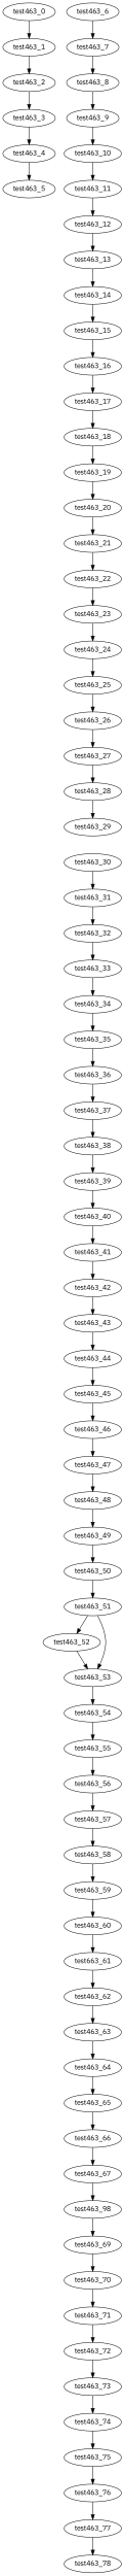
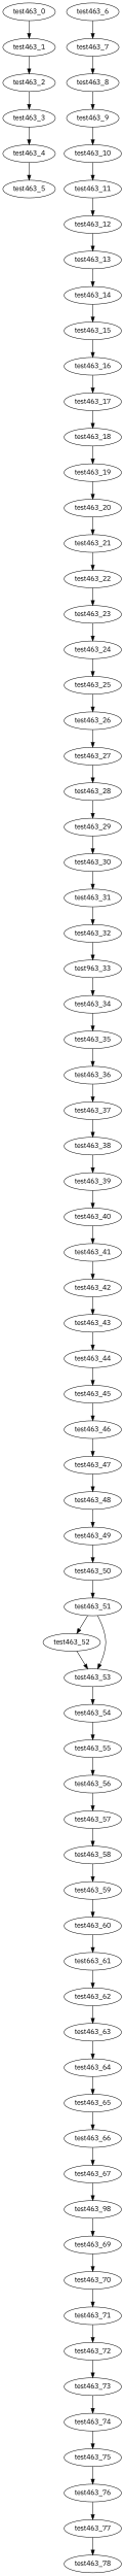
  digraph {
    fontname="IBM Plex Sans"
    node [fontname="IBM Plex Sans"]
    edge [fontname="IBM Plex Sans"]
    test463_0
    test463_1
    test463_2
    test463_3
    test463_4
    test463_5
    test463_6
    test463_7
    test463_8
    test463_9
    test463_10
    test463_11
    test463_12
    test463_13
    test463_14
    test463_15
    test463_16
    test463_17
    test463_18
    test463_19
    test463_20
    test463_21
    test463_22
    test463_23
    test463_24
    test463_25
    test463_26
    test463_27
    test463_28
    test463_29
    test463_30
    test463_31
    test463_32
-   test463_33
+   test463_33 [label=test963_33]
    test463_34
    test463_35
    test463_36
    test463_37
    test463_38
    test463_39
    test463_40
    test463_41
    test463_42
    test463_43
    test463_44
    test463_45
    test463_46
    test463_47
    test463_48
    test463_49
    test463_50
    test463_51
    test463_52
    test463_53
    test463_54
    test463_55
    test463_56
    test463_57
    test463_58
    test463_59
    test463_60
    n62 [label=test663_61]
    test463_62
    test463_63
    test463_64
    test463_65
    test463_66
    test463_67
    n69 [label=test463_98]
    test463_69
    test463_70
    test463_71
    test463_72
    test463_73
    test463_74
    test463_75
    test463_76
    test463_77
    test463_78
    test463_0 -> test463_1
    test463_1 -> test463_2
    test463_2 -> test463_3
    test463_3 -> test463_4
    test463_4 -> test463_5
    test463_6 -> test463_7
    test463_7 -> test463_8
    test463_8 -> test463_9
    test463_9 -> test463_10
    test463_10 -> test463_11
    test463_11 -> test463_12
    test463_12 -> test463_13
    test463_13 -> test463_14
    test463_14 -> test463_15
    test463_15 -> test463_16
    test463_16 -> test463_17
    test463_17 -> test463_18
    test463_18 -> test463_19
    test463_19 -> test463_20
    test463_20 -> test463_21
    test463_21 -> test463_22
    test463_22 -> test463_23
    test463_23 -> test463_24
    test463_24 -> test463_25
    test463_25 -> test463_26
    test463_26 -> test463_27
    test463_27 -> test463_28
    test463_28 -> test463_29
+   test463_29 -> test463_30
    test463_30 -> test463_31
    test463_31 -> test463_32
    test463_32 -> test463_33
    test463_33 -> test463_34
    test463_34 -> test463_35
    test463_35 -> test463_36
    test463_36 -> test463_37
    test463_37 -> test463_38
    test463_38 -> test463_39
    test463_39 -> test463_40
    test463_40 -> test463_41
    test463_41 -> test463_42
    test463_42 -> test463_43
    test463_43 -> test463_44
    test463_44 -> test463_45
    test463_45 -> test463_46
    test463_46 -> test463_47
    test463_47 -> test463_48
    test463_48 -> test463_49
    test463_49 -> test463_50
    test463_50 -> test463_51
    test463_51 -> test463_52
    test463_51 -> test463_53
    test463_52 -> test463_53
    test463_53 -> test463_54
    test463_54 -> test463_55
    test463_55 -> test463_56
    test463_56 -> test463_57
    test463_57 -> test463_58
    test463_58 -> test463_59
    test463_59 -> test463_60
    test463_60 -> n62
    n62 -> test463_62
    test463_62 -> test463_63
    test463_63 -> test463_64
    test463_64 -> test463_65
    test463_65 -> test463_66
    test463_66 -> test463_67
    test463_67 -> n69
    n69 -> test463_69
    test463_69 -> test463_70
    test463_70 -> test463_71
    test463_71 -> test463_72
    test463_72 -> test463_73
    test463_73 -> test463_74
    test463_74 -> test463_75
    test463_75 -> test463_76
    test463_76 -> test463_77
    test463_77 -> test463_78
  }
